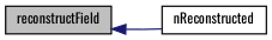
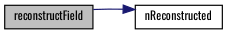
  digraph {
    rankdir=LR
    fontname=Oswald
    node [color=black fontname=Oswald fontsize=10 shape=record]
    n1 [fillcolor=grey75 fontcolor=black height=0.2 label=reconstructField style=filled width=0.4]
    n2 [height=0.2 label=nReconstructed width=0.4]
-   n1 -> n2 [color=midnightblue dir=back fontname=Oswald fontsize=10 labelfontname=FreeSans labelfontsize=10 style=solid]
+   n2 -> n1 [color=midnightblue dir=back fontname=Oswald fontsize=10 labelfontname=FreeSans labelfontsize=10 style=solid]
  }
